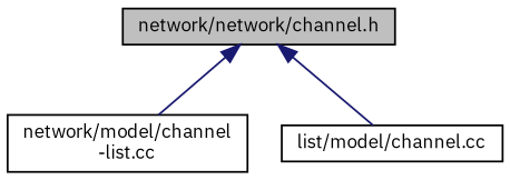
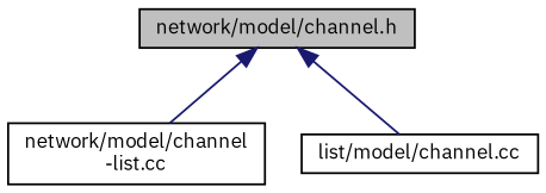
  digraph {
    fontname="IBM Plex Sans"
    node [color=black fillcolor=white fontname="IBM Plex Sans" fontsize=10 shape=record style=filled]
    edge [color=midnightblue dir=back fontname="IBM Plex Sans" fontsize=10 labelfontname=Helvetica labelfontsize=10 style=solid]
-   n1 [fillcolor=grey75 fontcolor=black height=0.2 label="network/network/channel.h" width=0.4]
+   n1 [fillcolor=grey75 fontcolor=black height=0.2 label="network/model/channel.h" width=0.4]
    n2 [height=0.2 label="network/model/channel\l-list.cc" width=0.4]
    n3 [height=0.2 label="list/model/channel.cc" width=0.4]
    n1 -> n2
    n1 -> n3
  }
